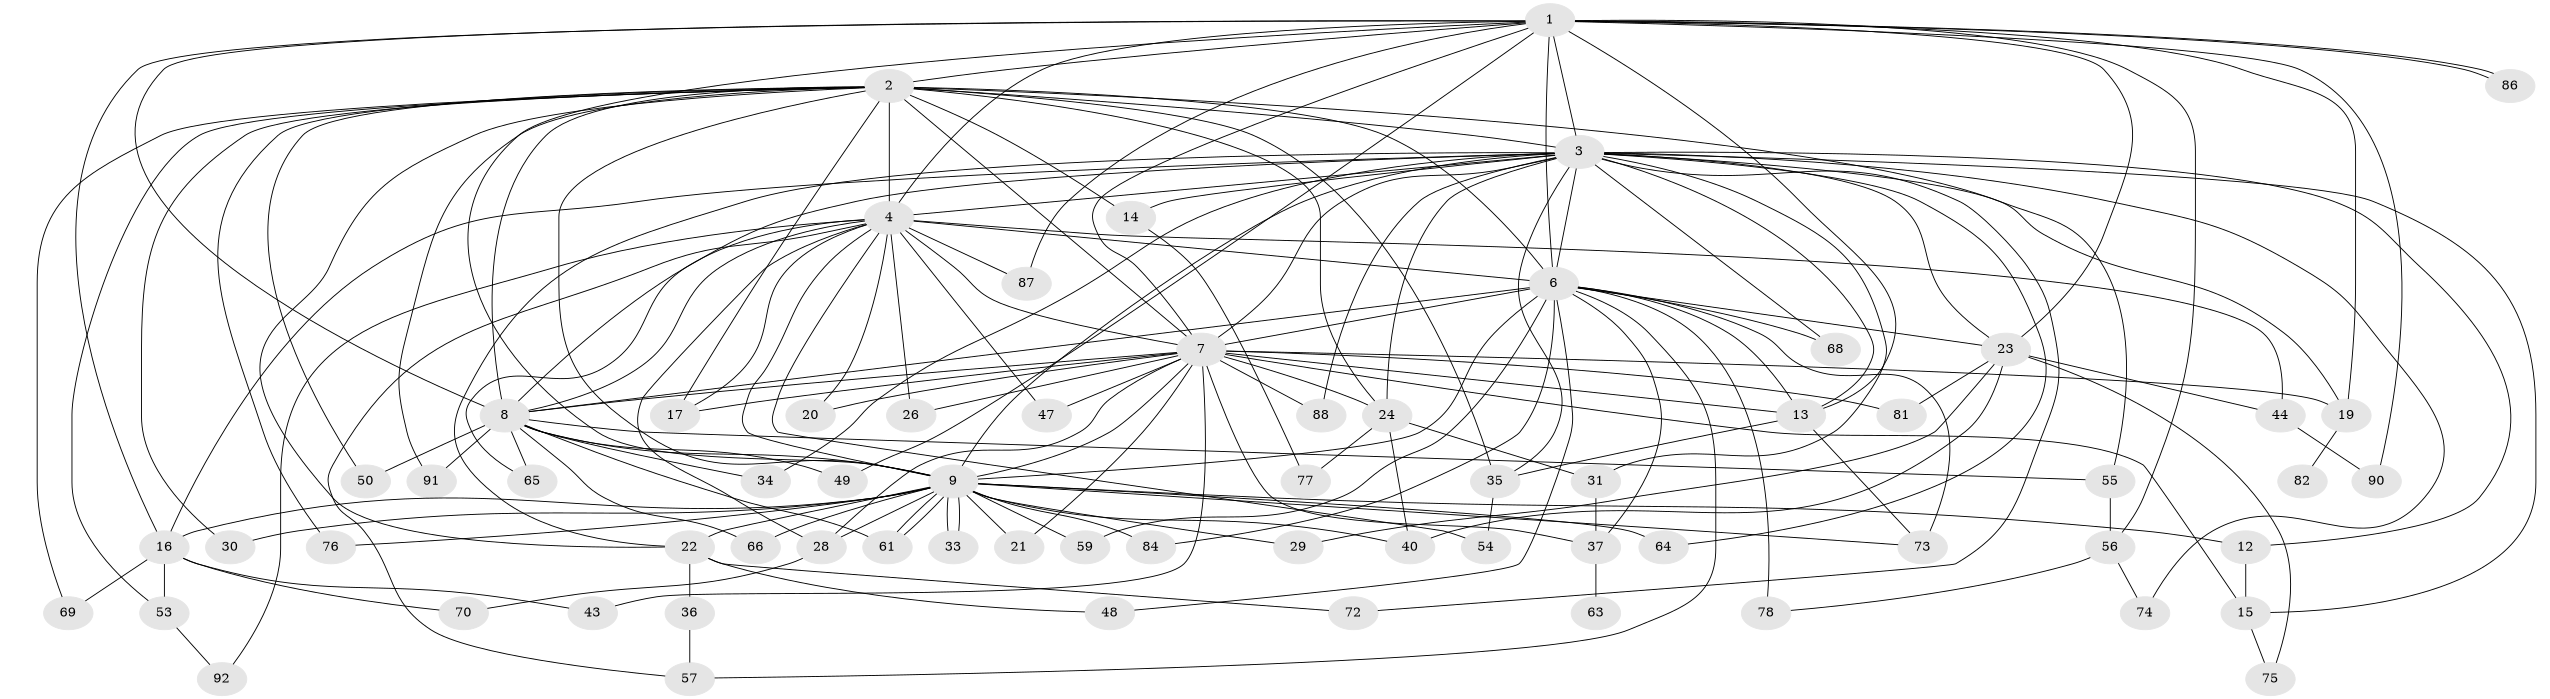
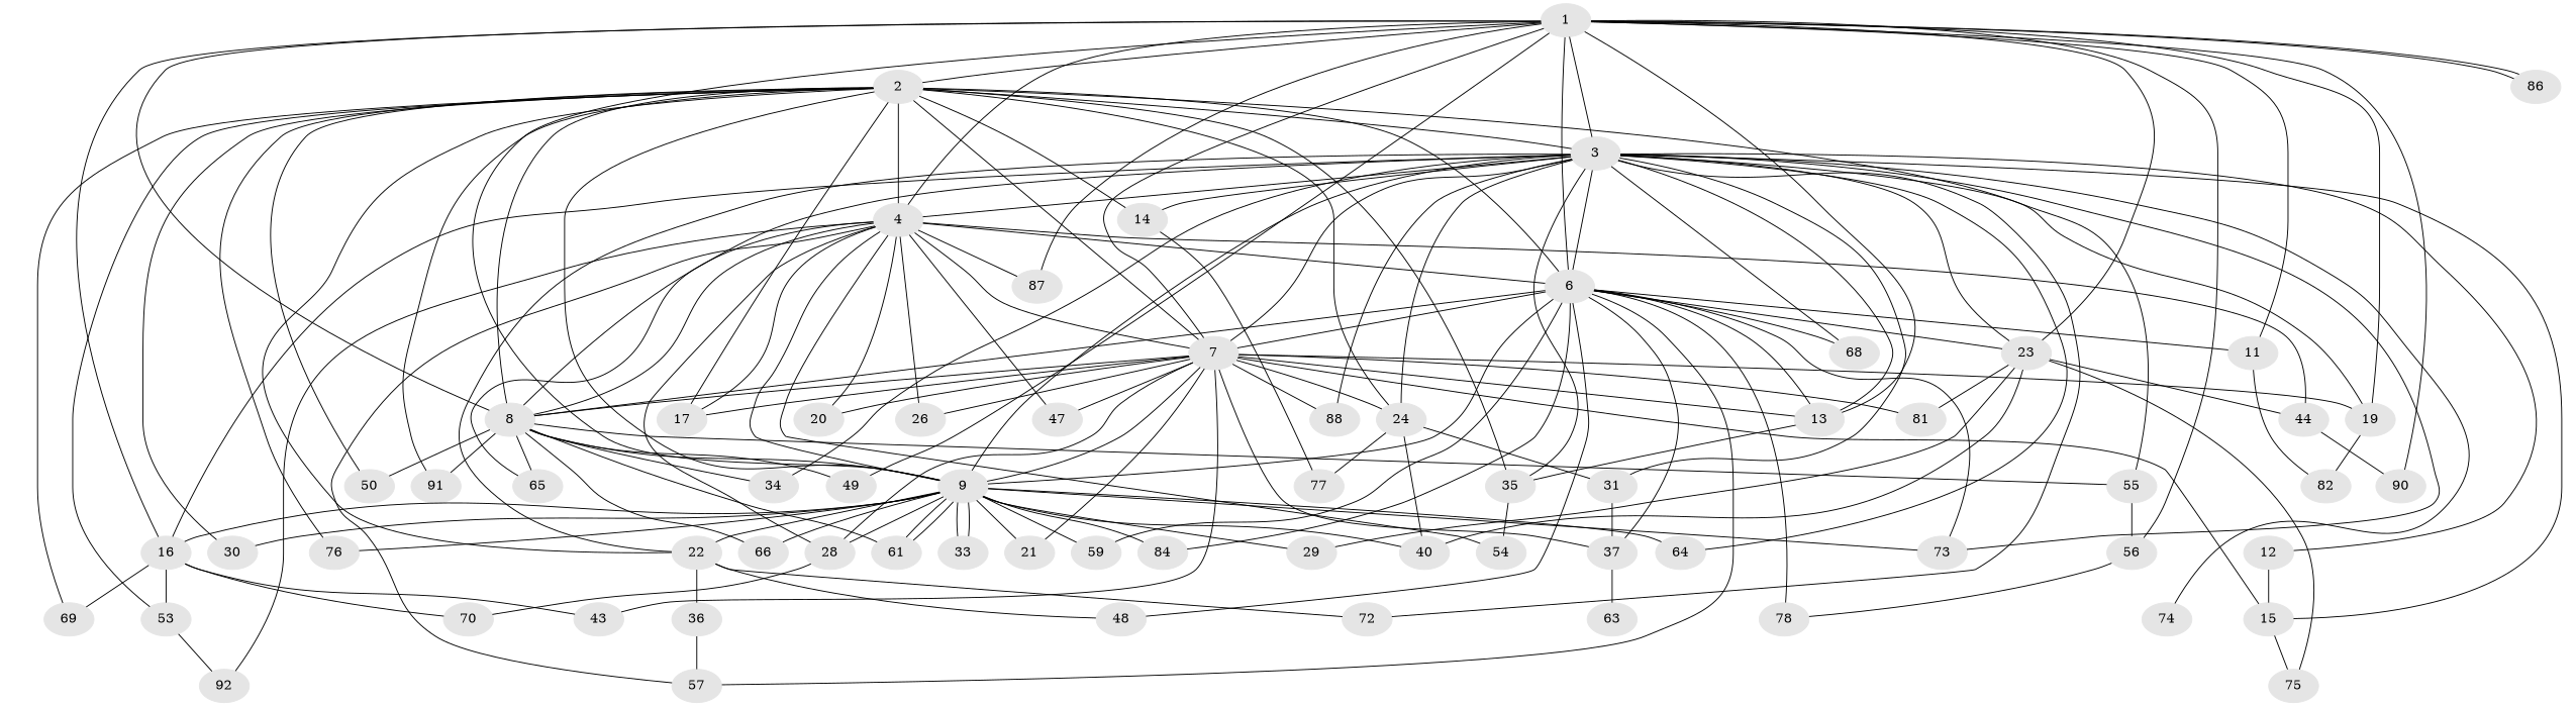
  graph {
    node [color=gray90 style=filled]
    1 [super="+60"]
    2 [super="+41"]
    3 [super="+5"]
    4 [super="+46"]
    6 [super="+10"]
    7 [super="+28"]
    8 [super="+67"]
    9 [super="+18"]
+   11
    13 [super="+52"]
    16 [super="+51"]
    19 [super="+62"]
    23 [super="+58"]
    49
    56
    86
    87
    90
    14
    17
    22 [super="+32"]
    24 [super="+27"]
    30
    35 [super="+80"]
    50
    53
    55
    69
    76
    91
    12
    15 [super="+71"]
    31
    34
    64
    68
    72
    73 [super="+85"]
    74
    88
    20
    n42 [label=28 super="+45"]
    26
    44
    47
    54
    57 [super="+83"]
    65
    92
    37 [super="+38"]
    48
    59
    78 [super="+79"]
    84
    21
    43
    81
    61
    66
    29
    33
    40 [super="+42"]
    82
    70
    75
    77
    36
    63
    1 -- 2
    1 -- 3 [weight=2]
    1 -- 4
    1 -- 6 [weight=2]
    1 -- 7
    1 -- 8
    1 -- 9
+   1 -- 11
    1 -- 13
    1 -- 16
    1 -- 19
    1 -- 23
    1 -- 49
    1 -- 56
    1 -- 86
    1 -- 86
    1 -- 87
    1 -- 90
    2 -- 3 [weight=2]
    2 -- 4
    2 -- 6 [weight=2]
    2 -- 7
    2 -- 8
    2 -- 9
    2 -- 14
    2 -- 17
    2 -- 22
    2 -- 24
    2 -- 30
    2 -- 35
    2 -- 50
    2 -- 53
    2 -- 55
    2 -- 69
    2 -- 76
    2 -- 91
    3 -- 4 [weight=2]
    3 -- 6 [weight=4]
    3 -- 7 [weight=2]
    3 -- 8 [weight=2]
    3 -- 9 [weight=2]
    3 -- 13
    3 -- 16
    3 -- 19
    3 -- 23
    3 -- 14
    3 -- 22
    3 -- 24
    3 -- 35
    3 -- 12
    3 -- 15
    3 -- 31
    3 -- 34
    3 -- 64
    3 -- 68
    3 -- 72
-   13 -- 73
+   3 -- 73
    3 -- 74
    3 -- 88
    4 -- 6 [weight=2]
    4 -- 7
    4 -- 8 [weight=2]
    4 -- 9
    4 -- 87
    4 -- 17
    4 -- 20
    4 -- n42
    4 -- 26
    4 -- 44
    4 -- 47
    4 -- 54
    4 -- 57
    4 -- 65
    4 -- 92
    6 -- 7 [weight=2]
    6 -- 8 [weight=2]
    6 -- 9 [weight=2]
+   6 -- 11
    6 -- 13
    6 -- 23
    6 -- 68
    6 -- 73
    6 -- 57
    6 -- 37
    6 -- 48
    6 -- 59
    6 -- 78 [weight=2]
    6 -- 84
    7 -- 8
    7 -- 9
    7 -- 13
    7 -- 19
    7 -- 17
    7 -- 24
    7 -- 15
    7 -- 88
    7 -- 20
    7 -- n42
    7 -- 26
    7 -- 47
    7 -- 37
    7 -- 21
    7 -- 43
    7 -- 81
    8 -- 9
    8 -- 49
    8 -- 50
    8 -- 55
    8 -- 91
    8 -- 34
    8 -- 65
    8 -- 61
    8 -- 66
    9 -- 16 [weight=2]
    9 -- 22
    9 -- 30
    9 -- 76
-   9 -- 12
    9 -- 64
    9 -- 73
    9 -- n42
    9 -- 59
    9 -- 84
    9 -- 21
    9 -- 61
    9 -- 61
    9 -- 66
    9 -- 29
    9 -- 33
    9 -- 33
    9 -- 40
+   11 -- 82
    13 -- 35
    16 -- 53
    16 -- 69
    16 -- 43
    16 -- 70
    19 -- 82
    23 -- 44
    23 -- 81
    23 -- 29
    23 -- 40
    23 -- 75
-   56 -- 74
    56 -- 78
    14 -- 77
    22 -- 72
    22 -- 48
    22 -- 36 [weight=2]
    24 -- 31
    24 -- 40
    24 -- 77
    35 -- 54
    53 -- 92
    55 -- 56
    12 -- 15
    15 -- 75
    31 -- 37
    n42 -- 70
    44 -- 90
    37 -- 63
    36 -- 57
  }
